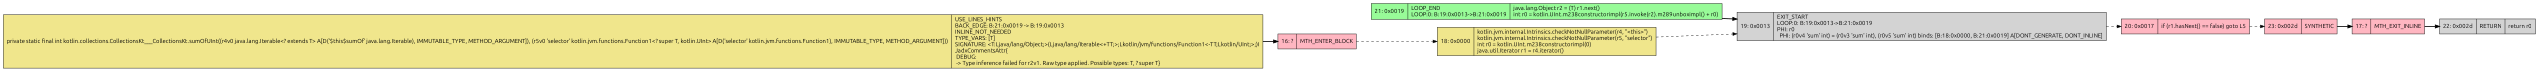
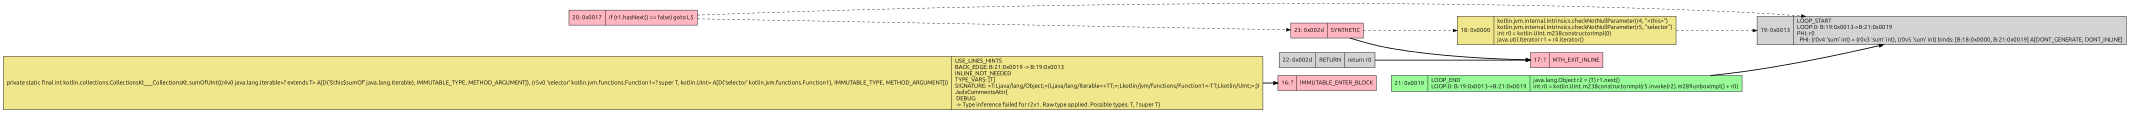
  digraph {
    fontname=Ubuntu
    rankdir=LR
    node [fillcolor=lightpink fontname=Ubuntu shape=record style=filled]
    edge [fontname=Ubuntu style=dashed]
-   n1 [label="{16\:\ ?|MTH_ENTER_BLOCK\l}"]
+   n1 [label="{16\:\ ?|IMMUTABLE_ENTER_BLOCK\l}"]
    n2 [fillcolor=khaki label="{18\:\ 0x0000|kotlin.jvm.internal.Intrinsics.checkNotNullParameter(r4, \"\<this\>\")\lkotlin.jvm.internal.Intrinsics.checkNotNullParameter(r5, \"selector\")\lint r0 = kotlin.UInt.m238constructorimpl(0)\ljava.util.Iterator r1 = r4.iterator()\l}"]
-   n3 [fillcolor=lightgrey label="{19\:\ 0x0013|EXIT_START\lLOOP:0: B:19:0x0013\-\>B:21:0x0019\lPHI: r0 \l  PHI: (r0v4 'sum' int) = (r0v3 'sum' int), (r0v5 'sum' int) binds: [B:18:0x0000, B:21:0x0019] A[DONT_GENERATE, DONT_INLINE]\l}"]
+   n3 [fillcolor=lightgrey label="{19\:\ 0x0013|LOOP_START\lLOOP:0: B:19:0x0013\-\>B:21:0x0019\lPHI: r0 \l  PHI: (r0v4 'sum' int) = (r0v3 'sum' int), (r0v5 'sum' int) binds: [B:18:0x0000, B:21:0x0019] A[DONT_GENERATE, DONT_INLINE]\l}"]
    n4 [label="{20\:\ 0x0017|if (r1.hasNext() == false) goto L5\l}"]
    n5 [label="{23\:\ 0x002d|SYNTHETIC\l}"]
    n6 [fillcolor=palegreen label="{21\:\ 0x0019|LOOP_END\lLOOP:0: B:19:0x0013\-\>B:21:0x0019\l|java.lang.Object r2 = (T) r1.next()\lint r0 = kotlin.UInt.m238constructorimpl(r5.invoke(r2).m289unboximpl() + r0)\l}"]
    n7 [label="{17\:\ ?|MTH_EXIT_INLINE\l}"]
    n8 [fillcolor=lightgrey label="{22\:\ 0x002d|RETURN\l|return r0\l}"]
    n9 [fillcolor=khaki label="{private static final int kotlin.collections.CollectionsKt___CollectionsKt.sumOfUInt((r4v0 java.lang.Iterable\<? extends T\> A[D('$this$sumOf' java.lang.Iterable), IMMUTABLE_TYPE, METHOD_ARGUMENT]), (r5v0 'selector' kotlin.jvm.functions.Function1\<? super T, kotlin.UInt\> A[D('selector' kotlin.jvm.functions.Function1), IMMUTABLE_TYPE, METHOD_ARGUMENT]))  | USE_LINES_HINTS\lBACK_EDGE: B:21:0x0019 \-\> B:19:0x0013\lINLINE_NOT_NEEDED\lTYPE_VARS: [T]\lSIGNATURE: \<T:Ljava\/lang\/Object;\>(Ljava\/lang\/Iterable\<+TT;\>;Lkotlin\/jvm\/functions\/Function1\<\-TT;Lkotlin\/UInt;\>;)I\lJadxCommentsAttr\{\l DEBUG: \l \-\> Type inference failed for r2v1. Raw type applied. Possible types: T, ? super T\}\l}"]
-   n1 -> n2
+   n5 -> n2
    n2 -> n3
-   n3 -> n4
+   n4 -> n3
    n4 -> n5
    n5 -> n7 [style=bold]
    n6 -> n3 [style=bold]
-   n7 -> n8 [style=bold]
+   n8 -> n7 [style=bold]
    n9 -> n1 [style=bold]
  }
